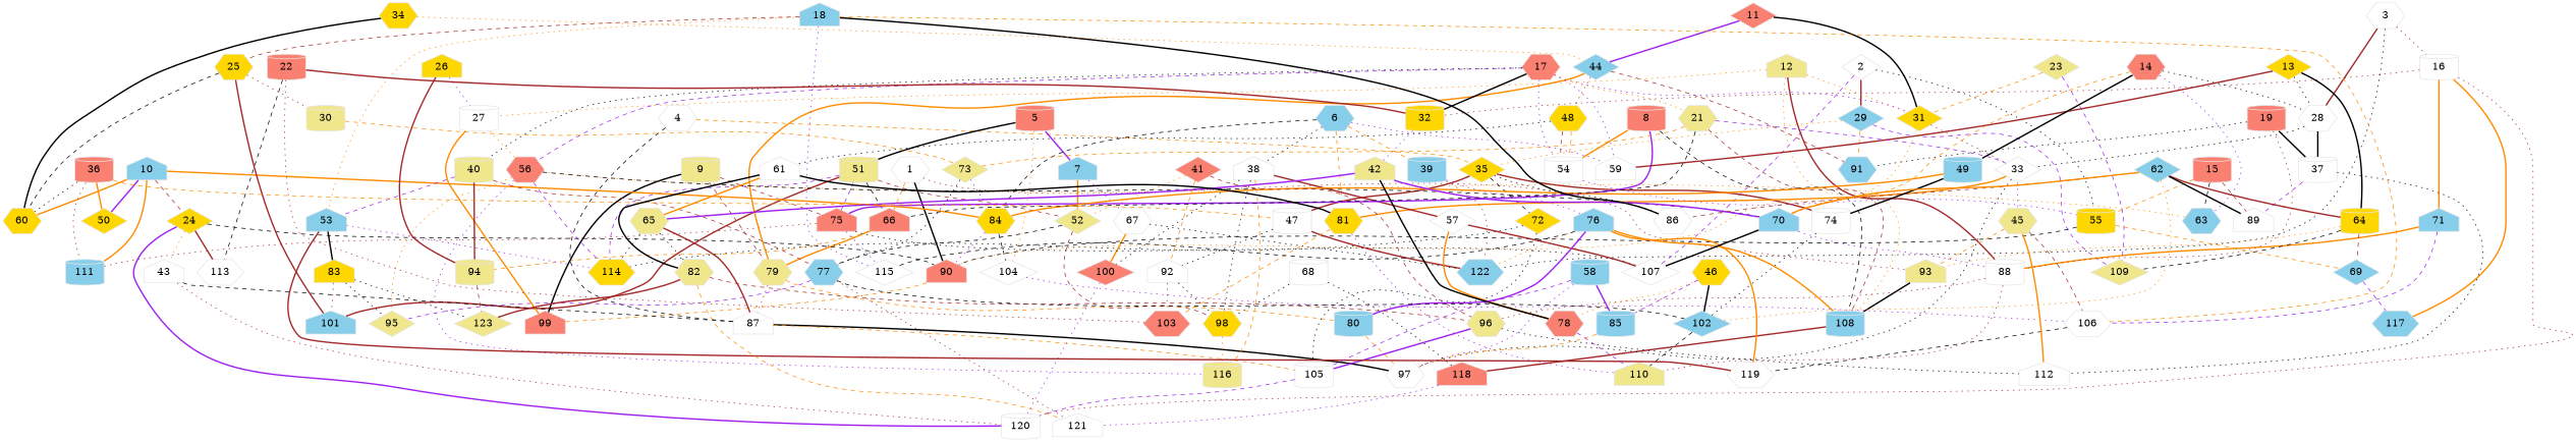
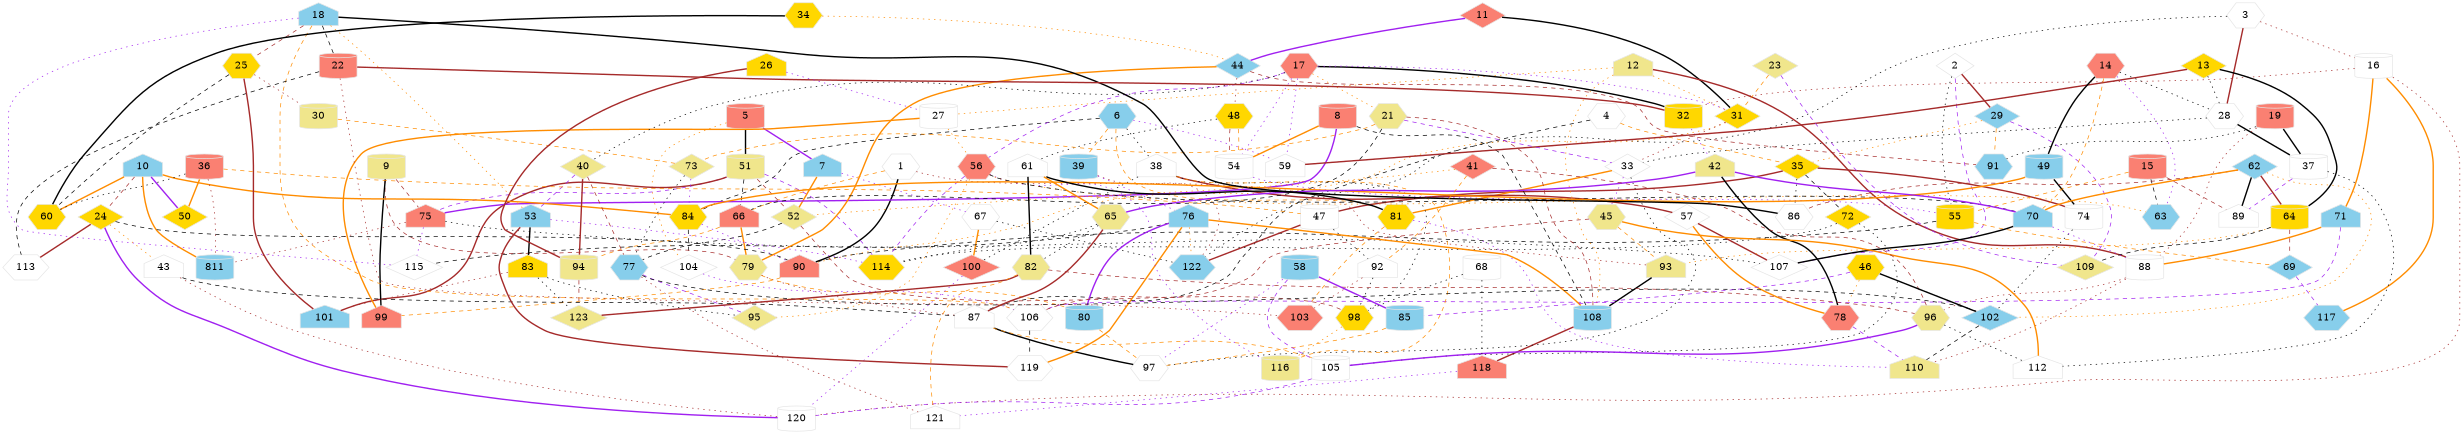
  graph {
    node [color=gray90 fillcolor=white shape=hexagon style=filled]
    edge [color=black style=dotted]
    66 [fillcolor=salmon shape=house]
    1
    90 [fillcolor=salmon shape=house]
    93 [fillcolor=khaki shape=house]
    79 [fillcolor=khaki]
    94 [fillcolor=khaki shape=cylinder]
    99 [fillcolor=salmon shape=house]
    108 [fillcolor=skyblue shape=cylinder]
    2 [shape=diamond]
    29 [fillcolor=skyblue shape=diamond]
    55 [fillcolor=gold shape=cylinder]
    107 [shape=diamond]
    35 [fillcolor=gold shape=diamond]
    91 [fillcolor=skyblue]
    109 [fillcolor=khaki shape=diamond]
    69 [fillcolor=skyblue shape=diamond]
    16 [shape=cylinder]
    3
    28
    122 [fillcolor=skyblue]
    32 [fillcolor=gold shape=cylinder]
    71 [fillcolor=skyblue shape=house]
    117 [fillcolor=skyblue]
    120 [shape=cylinder]
    37 [shape=cylinder]
    33 [shape=diamond]
    4
    87 [shape=house]
    86
    47 [shape=cylinder]
    72 [fillcolor=gold shape=diamond]
    74 [shape=cylinder]
    97
    105 [shape=cylinder]
    5 [fillcolor=salmon shape=cylinder]
    7 [fillcolor=skyblue shape=house]
    51 [fillcolor=khaki shape=cylinder]
    104 [shape=diamond]
    52 [fillcolor=khaki shape=diamond]
    67
    75 [fillcolor=salmon shape=house]
    101 [fillcolor=skyblue shape=house]
    114 [fillcolor=gold]
    106
    6 [fillcolor=skyblue]
    38 [shape=house]
    39 [fillcolor=skyblue shape=cylinder]
    59 [shape=house]
    81 [fillcolor=gold]
    84 [fillcolor=gold]
    57 [shape=diamond]
    98 [fillcolor=gold]
    100 [fillcolor=salmon shape=diamond]
    116 [fillcolor=khaki shape=cylinder]
    76 [fillcolor=skyblue shape=house]
    103 [fillcolor=salmon]
    110 [fillcolor=khaki shape=house]
    77 [fillcolor=skyblue]
    8 [fillcolor=salmon shape=cylinder]
    54 [shape=cylinder]
-   111 [fillcolor=skyblue shape=cylinder]
+   111 [fillcolor=skyblue shape=cylinder label=811]
    115 [shape=diamond]
    118 [fillcolor=salmon shape=house]
    9 [fillcolor=khaki shape=cylinder]
    80 [fillcolor=skyblue shape=cylinder]
    10 [fillcolor=skyblue shape=house]
    24 [fillcolor=gold shape=diamond]
    50 [fillcolor=gold shape=diamond]
    60 [fillcolor=gold]
    113
    43 [shape=house]
    11 [fillcolor=salmon shape=diamond]
    31 [fillcolor=gold shape=diamond]
    44 [fillcolor=skyblue shape=diamond]
    48 [fillcolor=gold]
    12 [fillcolor=khaki shape=house]
    27 [shape=cylinder]
    88 [shape=cylinder]
    56 [fillcolor=salmon]
    96 [fillcolor=khaki]
    13 [fillcolor=gold shape=diamond]
    64 [fillcolor=gold shape=cylinder]
    14 [fillcolor=salmon]
    49 [fillcolor=skyblue shape=cylinder]
    63 [fillcolor=skyblue]
    70 [fillcolor=skyblue shape=house]
    15 [fillcolor=salmon shape=cylinder]
    89 [shape=house]
    42 [fillcolor=khaki shape=house]
    17 [fillcolor=salmon]
    21 [fillcolor=khaki]
-   40 [fillcolor=khaki shape=cylinder]
+   40 [fillcolor=khaki shape=diamond]
    73 [fillcolor=khaki shape=diamond]
    53 [fillcolor=skyblue shape=house]
    95 [fillcolor=khaki shape=diamond]
    18 [fillcolor=skyblue shape=house]
    22 [fillcolor=salmon shape=cylinder]
    25 [fillcolor=gold]
    30 [fillcolor=khaki shape=cylinder]
    83 [fillcolor=gold shape=house]
    119
    19 [fillcolor=salmon shape=cylinder]
    112 [shape=house]
    23 [fillcolor=khaki shape=diamond]
    45 [fillcolor=khaki]
    26 [fillcolor=gold shape=house]
    123 [fillcolor=khaki shape=diamond]
    65 [fillcolor=khaki]
    78 [fillcolor=salmon]
    34 [fillcolor=gold]
    92 [shape=house]
    102 [fillcolor=skyblue shape=diamond]
    36 [fillcolor=salmon shape=cylinder]
    121 [shape=house]
    41 [fillcolor=salmon shape=diamond]
    82 [fillcolor=khaki]
    61 [shape=house]
    46 [fillcolor=gold]
    85 [fillcolor=skyblue shape=cylinder]
    58 [fillcolor=skyblue shape=cylinder]
    62 [fillcolor=skyblue shape=diamond]
    68 [shape=cylinder]
    66 -- 79 [color=darkorange style=bold]
    66 -- 94 [color=darkorange style=dashed]
    1 -- 66 [color=darkorange style=dashed]
    1 -- 90 [style=bold]
    1 -- 93 [color=brown]
    90 -- 99 [color=darkorange style=dashed]
    93 -- 108 [style=bold]
    79 -- 87 [color=brown]
    79 -- 80 [color=darkorange style=dashed]
    94 -- 123 [color=brown style=dashed]
    108 -- 118 [color=brown style=bold]
    2 -- 29 [color=brown style=bold]
    2 -- 55
    2 -- 107 [color=purple style=dashed]
    29 -- 35 [color=darkorange]
    29 -- 91 [color=darkorange style=dashed]
    29 -- 109 [color=purple style=dashed]
    55 -- 90 [style=dashed]
    55 -- 69 [color=darkorange style=dashed]
    35 -- 86
    35 -- 47 [color=brown style=bold]
    35 -- 72 [style=dashed]
    35 -- 74 [color=brown style=bold]
    69 -- 117 [color=purple style=dashed]
    16 -- 32 [color=brown]
    16 -- 71 [color=darkorange style=bold]
    16 -- 117 [color=darkorange style=bold]
    16 -- 120 [color=brown]
    3 -- 16 [color=brown]
    3 -- 28 [color=brown style=bold]
    3 -- 122
    28 -- 37 [style=bold]
    28 -- 33
    32 -- 42 [color=purple]
    71 -- 106 [color=purple style=dashed]
    71 -- 88 [color=darkorange style=bold]
    37 -- 89 [color=purple style=dashed]
    37 -- 112
    33 -- 97
    33 -- 81 [color=darkorange style=bold]
    33 -- 45 [color=purple]
    4 -- 35 [color=darkorange style=dashed]
    4 -- 87 [style=dashed]
    87 -- 97 [style=bold]
    87 -- 105 [color=darkorange style=dashed]
    47 -- 122 [color=brown style=bold]
    47 -- 92
    72 -- 105
    72 -- 114
    74 -- 102
    105 -- 120 [color=purple style=dashed]
    5 -- 7 [color=purple style=bold]
    5 -- 51 [style=bold]
    5 -- 104 [color=darkorange]
    7 -- 52 [color=darkorange style=bold]
    7 -- 67 [color=purple]
    51 -- 66 [style=dashed]
    51 -- 52 [color=brown style=dashed]
    51 -- 75 [color=purple style=dashed]
    51 -- 101 [color=brown style=bold]
    51 -- 114 [color=purple style=dashed]
    104 -- 106 [color=purple]
    52 -- 98 [color=brown style=dashed]
    52 -- 77 [style=dashed]
    67 -- 122
    67 -- 100 [color=darkorange style=bold]
    75 -- 107
    75 -- 111 [color=brown]
    75 -- 115 [color=purple]
    106 -- 119 [style=dashed]
    6 -- 38
    6 -- 39 [color=darkorange style=dashed]
    6 -- 59 [color=purple]
    6 -- 81 [color=darkorange style=dashed]
    6 -- 84 [style=dashed]
    38 -- 57 [color=brown style=bold]
    38 -- 98
    38 -- 100
    38 -- 116 [color=darkorange style=dashed]
    39 -- 122 [color=brown]
    39 -- 76 [color=purple]
    81 -- 103 [color=darkorange style=dashed]
    81 -- 110 [color=purple]
    84 -- 90 [color=purple]
    84 -- 104 [style=dashed]
    57 -- 107 [color=brown style=bold]
    57 -- 78 [color=darkorange style=bold]
    98 -- 116 [color=darkorange]
    100 -- 120 [color=purple]
    76 -- 108 [color=darkorange style=bold]
    76 -- 122 [color=darkorange]
    76 -- 115 [style=dashed]
    76 -- 80 [color=purple style=bold]
    76 -- 119 [color=darkorange style=bold]
    77 -- 95 [color=purple style=dashed]
    77 -- 102 [style=dashed]
    77 -- 121 [color=brown]
    8 -- 108 [style=dashed]
    8 -- 75 [color=purple style=bold]
    8 -- 54 [color=darkorange style=bold]
    54 -- 55 [color=purple]
    118 -- 121 [color=purple]
    9 -- 79 [color=brown style=dashed]
    9 -- 99 [style=bold]
    9 -- 75 [color=brown style=dashed]
    80 -- 97 [color=darkorange style=dashed]
    10 -- 84 [color=darkorange style=bold]
    10 -- 111 [color=darkorange style=bold]
    10 -- 24 [color=brown style=dashed]
    10 -- 50 [color=purple style=bold]
    10 -- 60 [color=darkorange style=bold]
    24 -- 90 [style=dashed]
    24 -- 120 [color=purple style=bold]
    24 -- 113 [color=brown style=bold]
    24 -- 43 [color=darkorange]
    43 -- 120 [color=brown]
    43 -- 87 [style=dashed]
    11 -- 31 [style=bold]
    11 -- 44 [color=purple style=bold]
    31 -- 90 [color=darkorange]
    31 -- 33 [color=brown]
    44 -- 79 [color=darkorange style=bold]
    44 -- 91 [color=brown style=dashed]
    44 -- 48 [color=brown]
    48 -- 54 [color=brown style=dashed]
    48 -- 54 [color=darkorange style=dashed]
    48 -- 61
    12 -- 108 [color=darkorange]
    12 -- 31 [color=darkorange]
    12 -- 27 [color=darkorange]
    12 -- 88 [color=brown style=bold]
    27 -- 99 [color=darkorange style=bold]
    27 -- 56 [color=darkorange]
    88 -- 110 [color=brown]
    88 -- 96 [color=brown]
    56 -- 114 [color=purple style=dashed]
    56 -- 116 [color=purple]
    56 -- 63 [color=darkorange]
    56 -- 70 [style=dashed]
    56 -- 95 [color=darkorange]
    96 -- 105 [color=purple style=bold]
    96 -- 112
    13 -- 28
    13 -- 59 [color=brown style=bold]
    13 -- 64 [style=bold]
    64 -- 93 [color=darkorange]
    64 -- 109 [style=dashed]
    64 -- 69 [color=brown style=dashed]
    14 -- 28
    14 -- 49 [style=bold]
    14 -- 63 [color=purple]
    14 -- 70 [color=darkorange style=dashed]
    49 -- 74 [style=bold]
    49 -- 84 [color=darkorange style=bold]
    70 -- 107 [style=bold]
    70 -- 88 [color=purple]
    15 -- 55 [color=darkorange style=dashed]
    15 -- 63 [style=dashed]
    15 -- 89 [color=brown style=dashed]
    42 -- 70 [color=purple style=bold]
    42 -- 65 [color=purple style=bold]
    42 -- 78 [style=bold]
    17 -- 32 [style=bold]
    17 -- 59 [color=purple]
    17 -- 54 [color=purple]
    17 -- 31 [color=purple]
    17 -- 56 [color=purple style=dashed]
    17 -- 21 [color=darkorange]
    17 -- 40
    21 -- 66 [style=dashed]
    21 -- 108 [color=brown style=dashed]
    21 -- 33 [color=purple style=dashed]
    21 -- 73 [color=darkorange style=dashed]
    40 -- 94 [color=brown style=bold]
    40 -- 77 [color=brown style=dashed]
    40 -- 53 [color=purple style=dashed]
    73 -- 84 [color=purple]
    73 -- 77
    53 -- 114 [color=purple]
    53 -- 83 [style=bold]
    53 -- 119 [color=brown style=bold]
    18 -- 86 [style=bold]
    18 -- 106 [color=darkorange style=dashed]
    18 -- 115 [color=purple]
    18 -- 53 [color=darkorange]
+   18 -- 22 [style=dashed]
    18 -- 25 [color=brown style=dashed]
    22 -- 32 [color=brown style=bold]
    22 -- 103 [color=brown]
    22 -- 113 [style=dashed]
    25 -- 101 [color=brown style=bold]
    25 -- 60 [style=dashed]
    25 -- 30 [color=brown]
    30 -- 73 [color=darkorange style=dashed]
    83 -- 101 [color=brown]
    83 -- 95
    83 -- 123
    19 -- 91
    19 -- 37 [style=bold]
    19 -- 88 [color=brown]
    23 -- 109 [color=purple style=dashed]
    23 -- 31 [color=darkorange style=dashed]
    45 -- 93 [color=darkorange style=dashed]
    45 -- 106 [color=brown style=dashed]
    45 -- 112 [color=darkorange style=bold]
    26 -- 94 [color=brown style=bold]
    26 -- 27 [color=purple]
    65 -- 87 [color=brown style=bold]
    65 -- 114
    65 -- 82
    78 -- 110 [color=purple style=dashed]
    34 -- 60 [style=bold]
    34 -- 44 [color=darkorange]
    92 -- 98
    92 -- 103 [color=brown]
    102 -- 110 [style=dashed]
    36 -- 47 [color=darkorange style=dashed]
    36 -- 111 [color=brown]
    36 -- 50 [color=darkorange style=bold]
    36 -- 60
    41 -- 52 [color=darkorange]
    41 -- 96 [color=brown style=dashed]
    41 -- 92 [color=darkorange style=dashed]
    82 -- 96 [color=brown style=dashed]
    82 -- 123 [color=brown style=bold]
    82 -- 121 [color=darkorange style=dashed]
    61 -- 81 [style=bold]
    61 -- 65 [color=darkorange style=bold]
    61 -- 82 [style=bold]
    46 -- 78 [color=darkorange]
    46 -- 102 [style=bold]
    46 -- 85 [color=purple style=dashed]
    85 -- 97 [color=darkorange style=dashed]
    58 -- 97 [color=purple]
    58 -- 105 [color=purple style=dashed]
    58 -- 85 [color=purple style=bold]
    62 -- 86 [color=brown style=dashed]
    62 -- 64 [color=brown style=bold]
    62 -- 70 [color=darkorange style=bold]
    62 -- 89 [style=bold]
    62 -- 102 [color=darkorange]
    68 -- 98
    68 -- 118
  }
